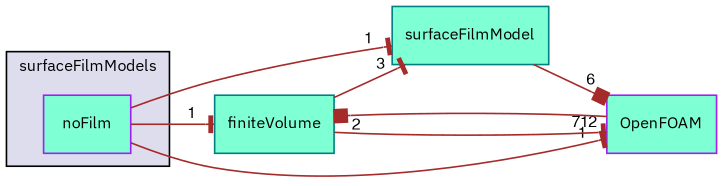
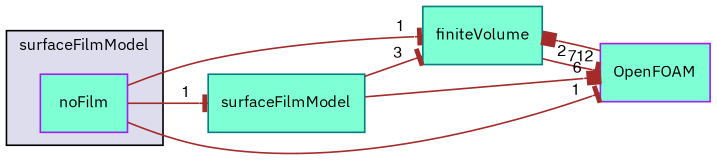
  digraph {
    compound=true
    fontname="IBM Plex Sans"
    rankdir=LR
    node [color=purple fillcolor=aquamarine fontname="IBM Plex Sans" fontsize=10 shape=box style=filled]
    edge [arrowhead=tee color=brown fontname="IBM Plex Sans" headlabel=1 labeldistance=1.5 labelfontname=FreeSans labelfontsize=10]
    n1 [label=noFilm pencolor=black]
    n2 [color=teal label=finiteVolume]
    n3 [color=teal label=surfaceFilmModel]
    n4 [label=OpenFOAM]
    subgraph cluster_1 {
      bgcolor="#ddddee"
      fontsize=10
-     label=surfaceFilmModels
+     label=surfaceFilmModel
      pencolor=black
      n1
    }
    n1 -> n2
    n1 -> n3
    n1 -> n4
    n2 -> n4 [headlabel=712]
-   n2 -> n3 [headlabel=3]
+   n3 -> n2 [headlabel=3]
    n3 -> n4 [arrowhead=box headlabel=6]
    n4 -> n2 [arrowhead=box headlabel=2]
  }
